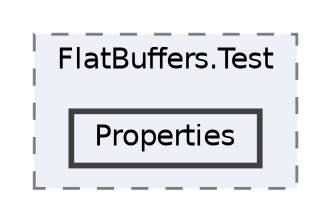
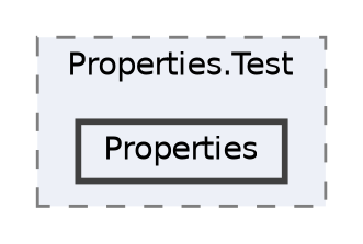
  digraph {
    compound=true
    n1 [color=grey25 fillcolor="#edf0f7" fontname=Helvetica fontsize=10 height=0.2 label=Properties shape=box style="filled,bold" width=0.4]
    subgraph cluster_1 {
      bgcolor="#edf0f7"
      fontname=Helvetica
      fontsize=10
-     label="FlatBuffers.Test"
+     label="Properties.Test"
      pencolor=grey50
      style="filled,dashed"
      n1
    }
  }
